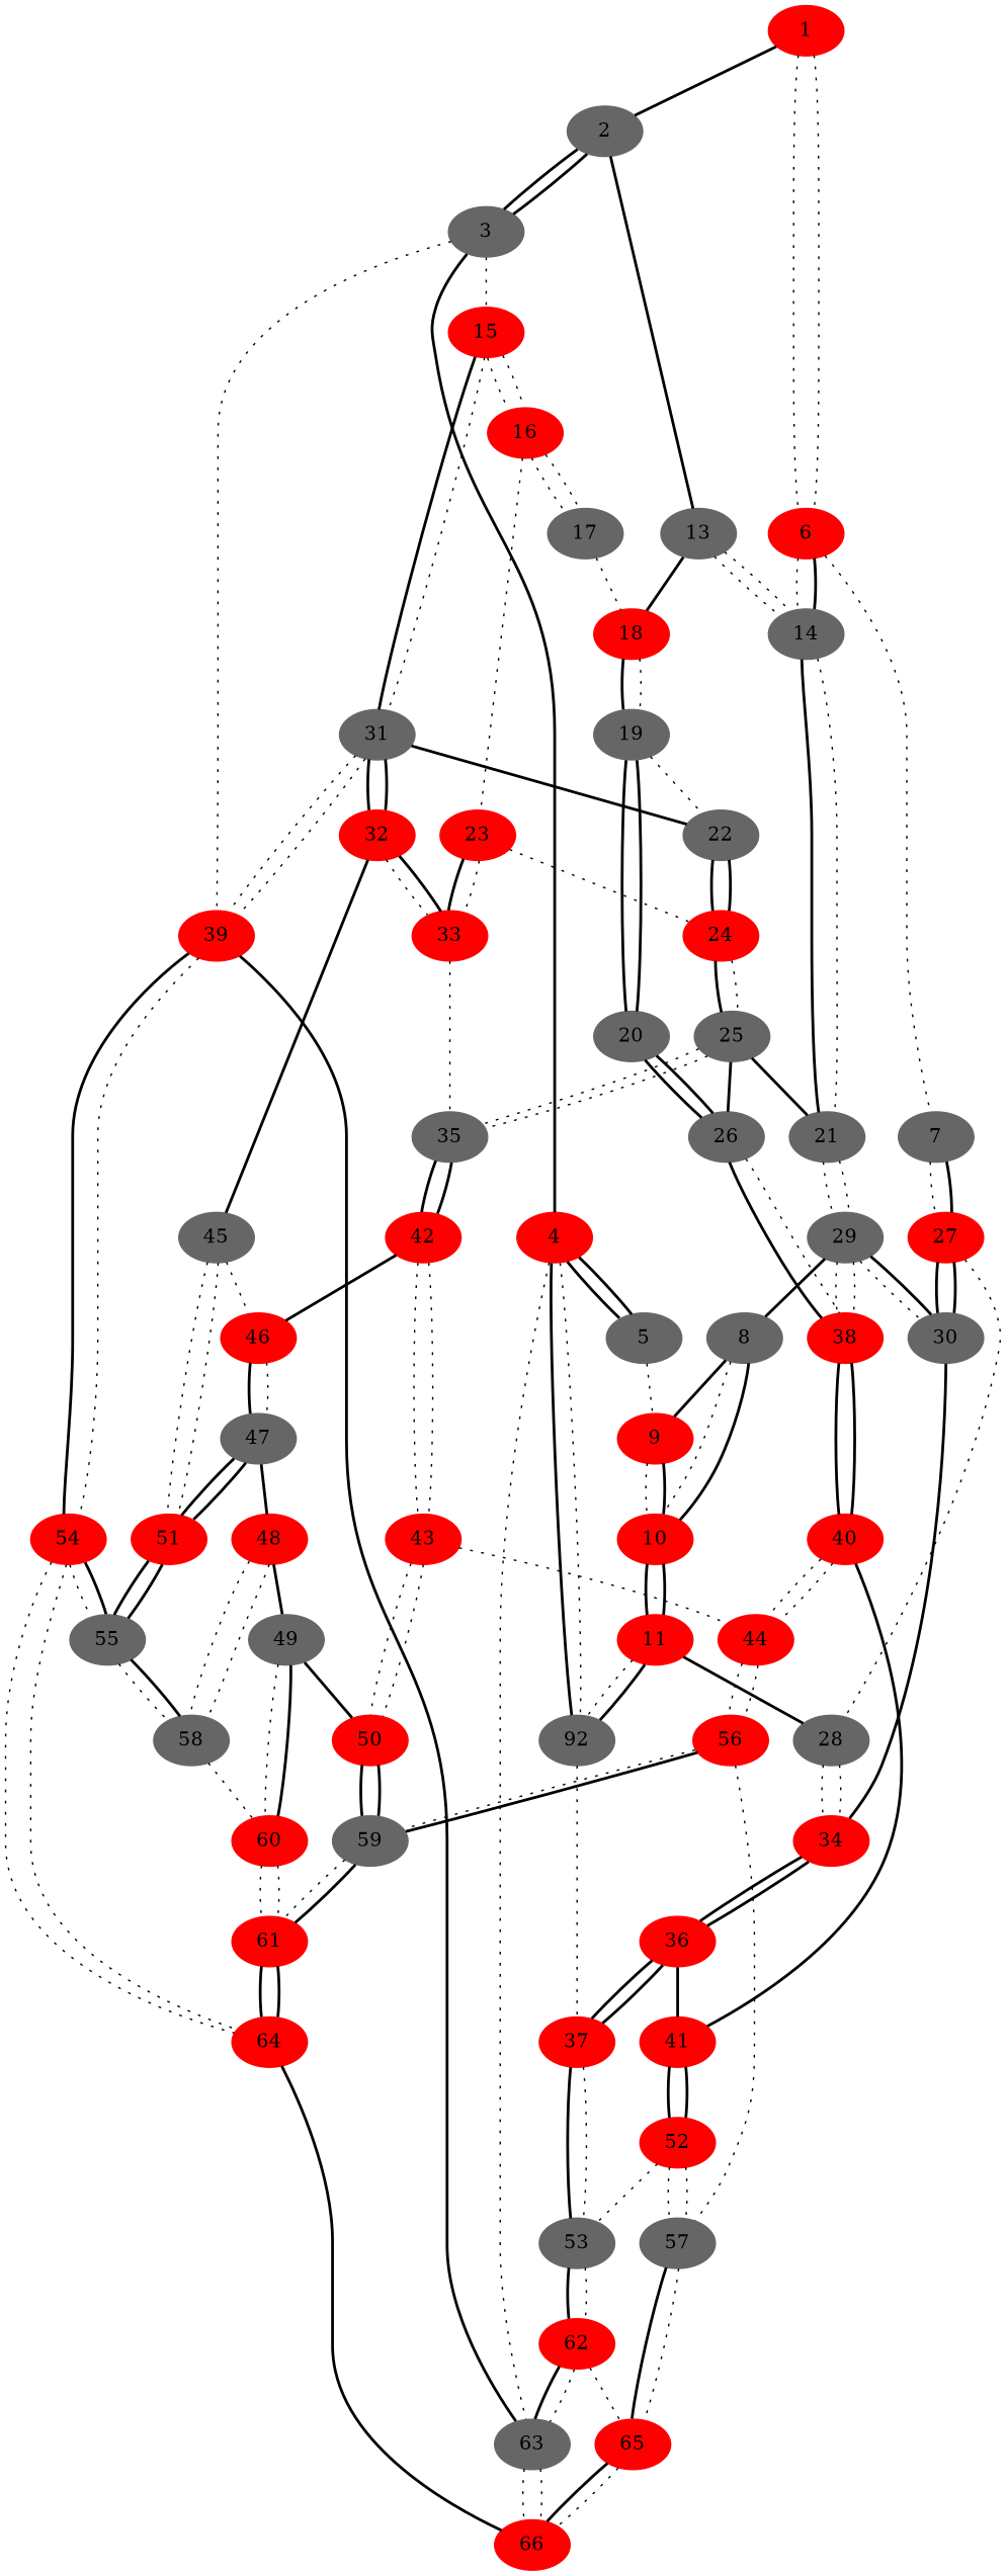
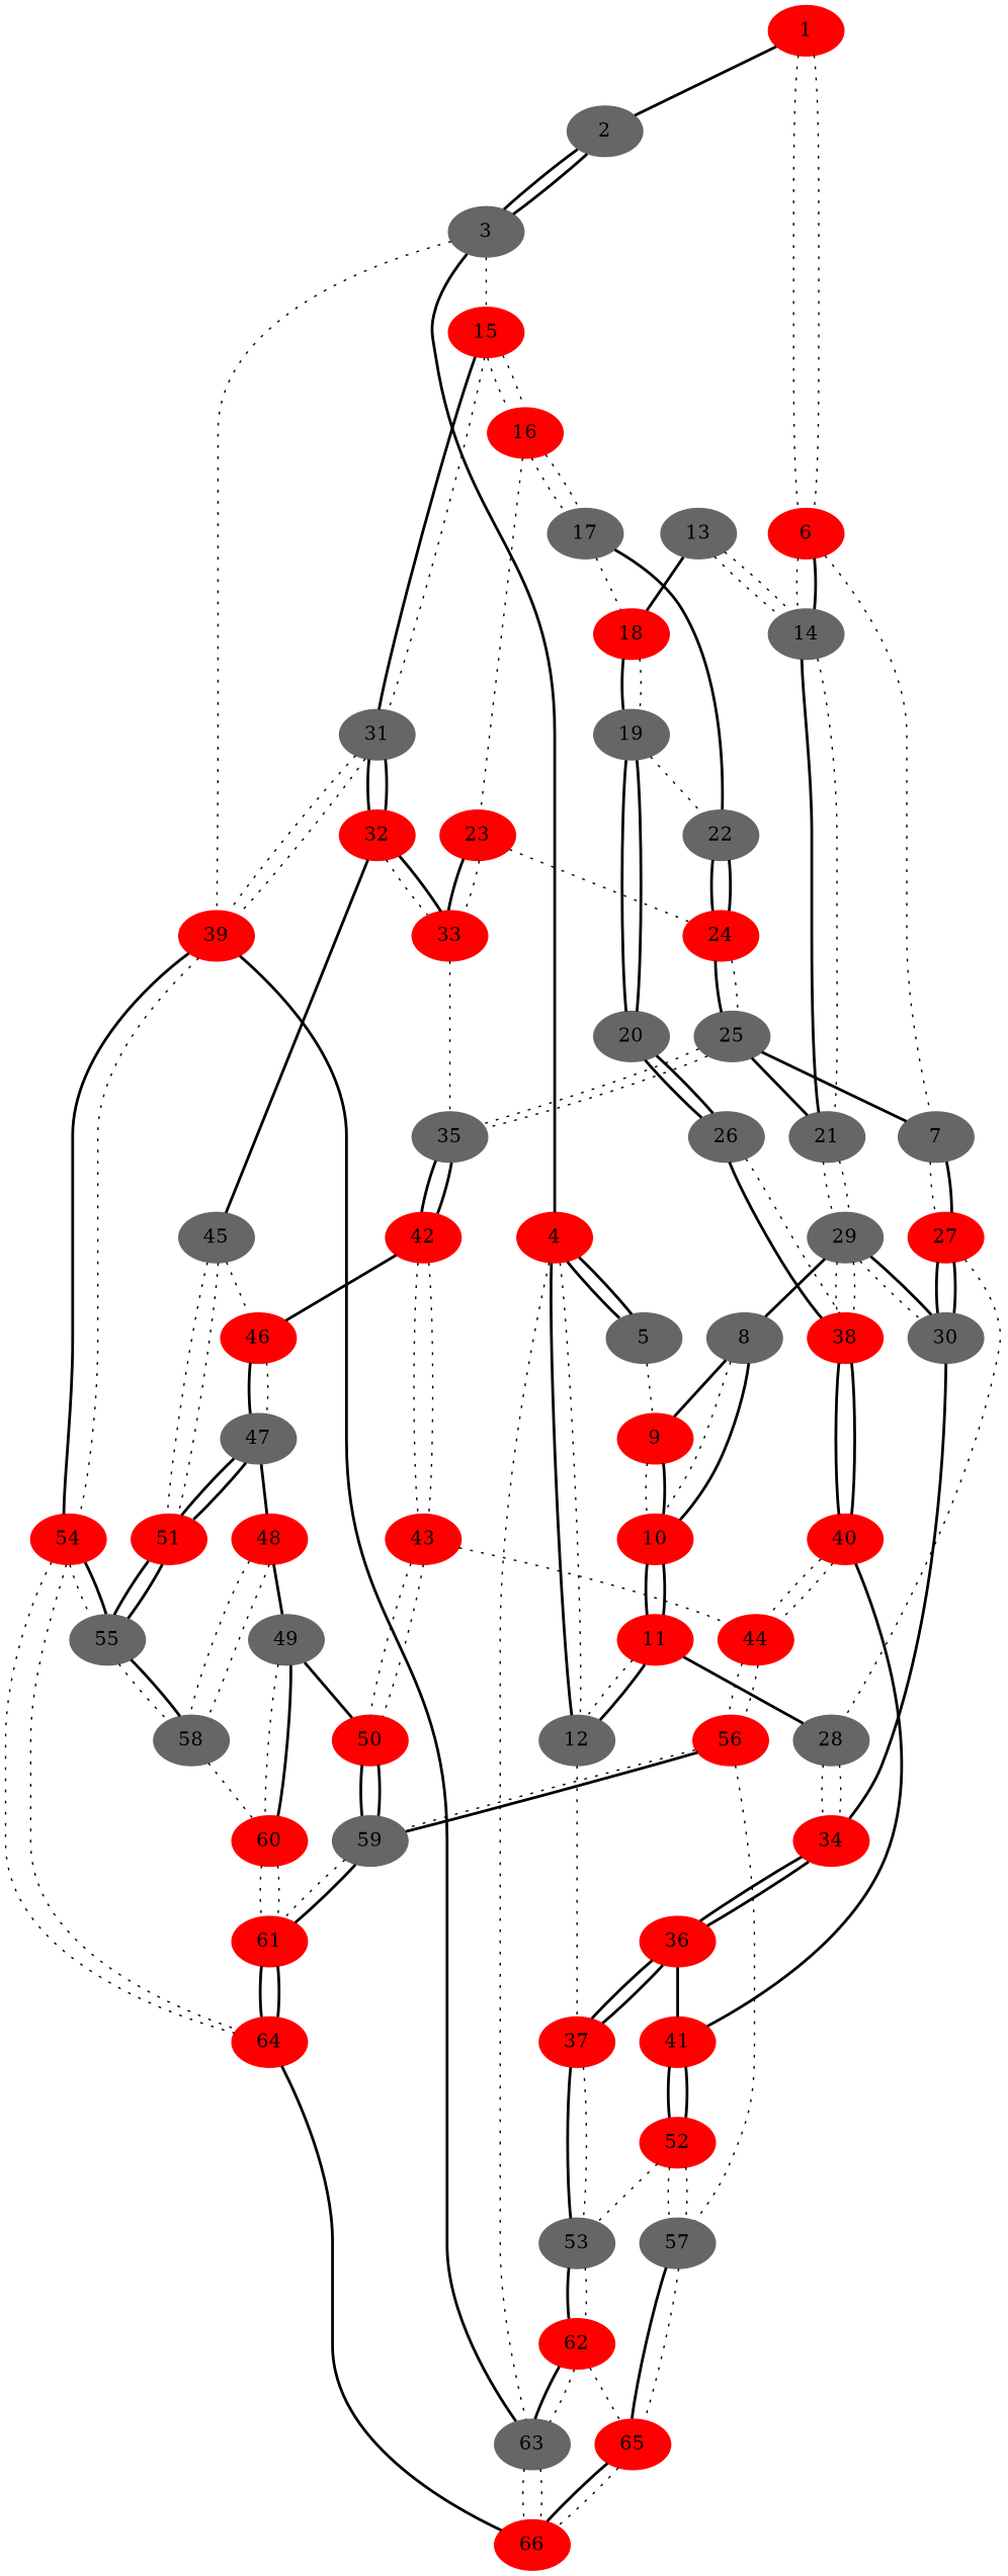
  graph {
    node [color=red style=filled]
    edge [style=dotted]
    2 [color=gray40]
    1
    6
    3 [color=gray40]
    13 [color=gray40]
    7 [color=gray40]
    14 [color=gray40]
    4
    15
    39
    18
    5 [color=gray40]
-   12 [color=gray40 label=92]
+   12 [color=gray40]
    63 [color=gray40]
    16
    31 [color=gray40]
    54
    9
    37
    66
    10
    27
    21 [color=gray40]
    8 [color=gray40]
    28 [color=gray40]
    30 [color=gray40]
    11
    34
    53 [color=gray40]
    19 [color=gray40]
    29 [color=gray40]
    17 [color=gray40]
    23
    32
    22 [color=gray40]
    24
    33
    20 [color=gray40]
    26 [color=gray40]
    38
    25 [color=gray40]
    35 [color=gray40]
    42
    40
    36
    45 [color=gray40]
    46
    51
    41
    43
    52
    62
    44
    55 [color=gray40]
    64
    56
    57 [color=gray40]
    50
    47 [color=gray40]
    59 [color=gray40]
    48
    49 [color=gray40]
    58 [color=gray40]
    60
    61
    65
    2 -- 3 [style=bold]
    2 -- 3 [style=bold]
-   2 -- 13 [style=bold]
    1 -- 2 [style=bold]
    1 -- 6
    1 -- 6
    6 -- 7
    6 -- 14
    6 -- 14 [style=bold]
    3 -- 4 [style=bold]
    3 -- 15
    3 -- 39
    13 -- 14
    13 -- 14
    13 -- 18 [style=bold]
    7 -- 27
    7 -- 27 [style=bold]
    14 -- 21 [style=bold]
    14 -- 21
    4 -- 5 [style=bold]
    4 -- 5 [style=bold]
    4 -- 12 [style=bold]
    4 -- 12
    4 -- 63
    15 -- 16
    15 -- 16
    15 -- 31 [style=bold]
    15 -- 31
    39 -- 63 [style=bold]
    39 -- 54 [style=bold]
    39 -- 54
    18 -- 19 [style=bold]
    18 -- 19
    5 -- 9
    12 -- 37
    63 -- 66
    63 -- 66
    16 -- 17
    16 -- 17
    16 -- 23
    31 -- 39
    31 -- 39
    31 -- 32 [style=bold]
    31 -- 32 [style=bold]
    54 -- 55
    54 -- 55 [style=bold]
    54 -- 64
    54 -- 64
    9 -- 10
    9 -- 10 [style=bold]
    37 -- 53 [style=bold]
    37 -- 53
    10 -- 11 [style=bold]
    10 -- 11 [style=bold]
    27 -- 28
    27 -- 30 [style=bold]
    27 -- 30 [style=bold]
    21 -- 29
    21 -- 29
    8 -- 9 [style=bold]
    8 -- 10
    8 -- 10 [style=bold]
    28 -- 34
    28 -- 34
    30 -- 34 [style=bold]
    11 -- 12
    11 -- 12 [style=bold]
    11 -- 28 [style=bold]
    34 -- 36 [style=bold]
    34 -- 36 [style=bold]
    53 -- 62 [style=bold]
    53 -- 62
    19 -- 22
    19 -- 20 [style=bold]
    19 -- 20 [style=bold]
    29 -- 8 [style=bold]
    29 -- 30
    29 -- 30 [style=bold]
    29 -- 38
    29 -- 38
    17 -- 18
-   31 -- 22 [style=bold]
+   17 -- 22 [style=bold]
    23 -- 24
    23 -- 33 [style=bold]
    23 -- 33
    32 -- 33
    32 -- 33 [style=bold]
    32 -- 45 [style=bold]
    22 -- 24 [style=bold]
    22 -- 24 [style=bold]
    24 -- 25 [style=bold]
    24 -- 25
    33 -- 35
    20 -- 26 [style=bold]
    20 -- 26 [style=bold]
    26 -- 38 [style=bold]
    26 -- 38
    38 -- 40 [style=bold]
    38 -- 40 [style=bold]
    25 -- 21 [style=bold]
-   25 -- 26 [style=bold]
+   25 -- 7 [style=bold]
    25 -- 35
    25 -- 35
    35 -- 42 [style=bold]
    35 -- 42 [style=bold]
    42 -- 46 [style=bold]
    42 -- 43
    42 -- 43
    40 -- 41 [style=bold]
    40 -- 44
    40 -- 44
    36 -- 37 [style=bold]
    36 -- 37 [style=bold]
    36 -- 41 [style=bold]
    45 -- 46
    45 -- 51
    45 -- 51
    46 -- 47 [style=bold]
    46 -- 47
    51 -- 55 [style=bold]
    51 -- 55 [style=bold]
    41 -- 52 [style=bold]
    41 -- 52 [style=bold]
    43 -- 44
    43 -- 50
    43 -- 50
    52 -- 53
    52 -- 57
    52 -- 57
    62 -- 63 [style=bold]
    62 -- 63
    62 -- 65
    44 -- 56
    44 -- 56
    55 -- 58
    55 -- 58 [style=bold]
    64 -- 66 [style=bold]
    56 -- 57
    56 -- 59
    56 -- 59 [style=bold]
    57 -- 65 [style=bold]
    57 -- 65
    50 -- 59 [style=bold]
    50 -- 59 [style=bold]
    47 -- 51 [style=bold]
    47 -- 51 [style=bold]
    47 -- 48 [style=bold]
    59 -- 61
    59 -- 61 [style=bold]
    48 -- 49 [style=bold]
    48 -- 58
    48 -- 58
    49 -- 50 [style=bold]
    49 -- 60
    49 -- 60 [style=bold]
    58 -- 60
    60 -- 61
    60 -- 61
    61 -- 64 [style=bold]
    61 -- 64 [style=bold]
    65 -- 66 [style=bold]
    65 -- 66
  }
